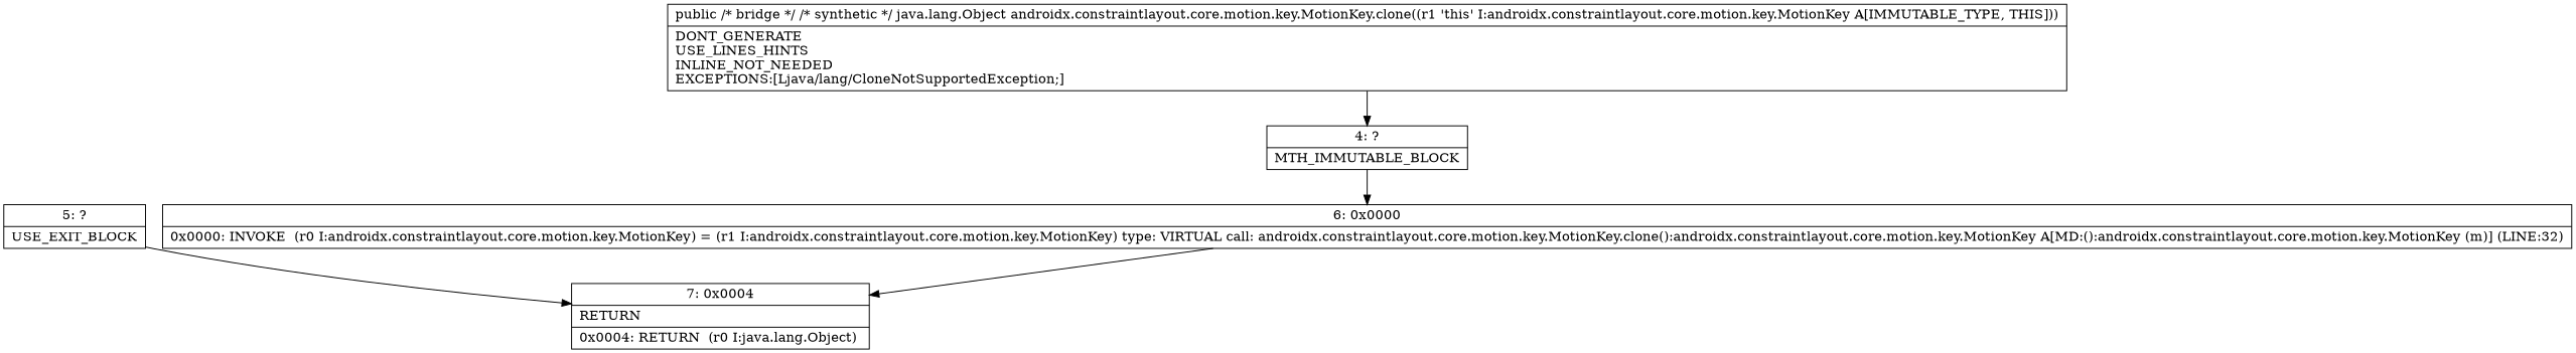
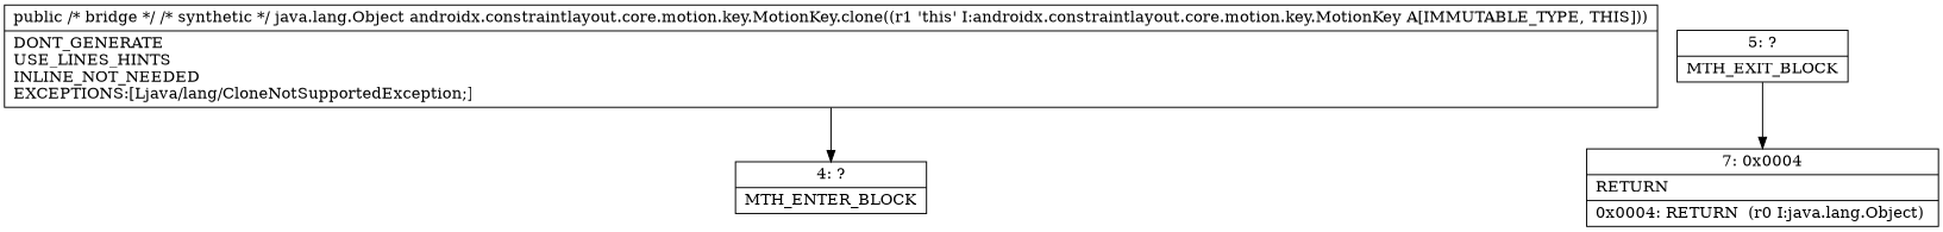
  digraph {
    node [shape=record]
-   n1 [label="{4\:\ ?|MTH_IMMUTABLE_BLOCK\l}"]
-   n2 [label="{6\:\ 0x0000|0x0000: INVOKE  (r0 I:androidx.constraintlayout.core.motion.key.MotionKey) = (r1 I:androidx.constraintlayout.core.motion.key.MotionKey) type: VIRTUAL call: androidx.constraintlayout.core.motion.key.MotionKey.clone():androidx.constraintlayout.core.motion.key.MotionKey A[MD:():androidx.constraintlayout.core.motion.key.MotionKey (m)] (LINE:32)\l}"]
+   n1 [label="{4\:\ ?|MTH_ENTER_BLOCK\l}"]
    n3 [label="{7\:\ 0x0004|RETURN\l|0x0004: RETURN  (r0 I:java.lang.Object) \l}"]
-   n4 [label="{5\:\ ?|USE_EXIT_BLOCK\l}"]
+   n4 [label="{5\:\ ?|MTH_EXIT_BLOCK\l}"]
    n5 [label="{public \/* bridge *\/ \/* synthetic *\/ java.lang.Object androidx.constraintlayout.core.motion.key.MotionKey.clone((r1 'this' I:androidx.constraintlayout.core.motion.key.MotionKey A[IMMUTABLE_TYPE, THIS]))  | DONT_GENERATE\lUSE_LINES_HINTS\lINLINE_NOT_NEEDED\lEXCEPTIONS:[Ljava\/lang\/CloneNotSupportedException;]\l}"]
-   n1 -> n2
-   n2 -> n3
    n4 -> n3
    n5 -> n1
  }
